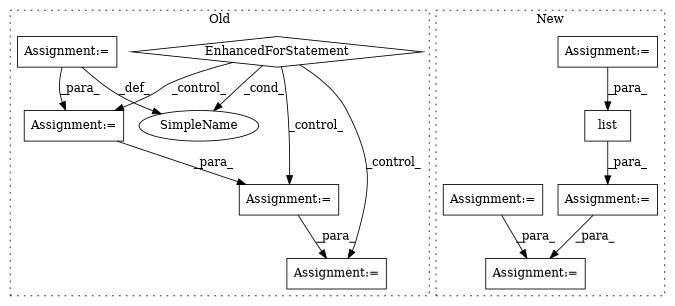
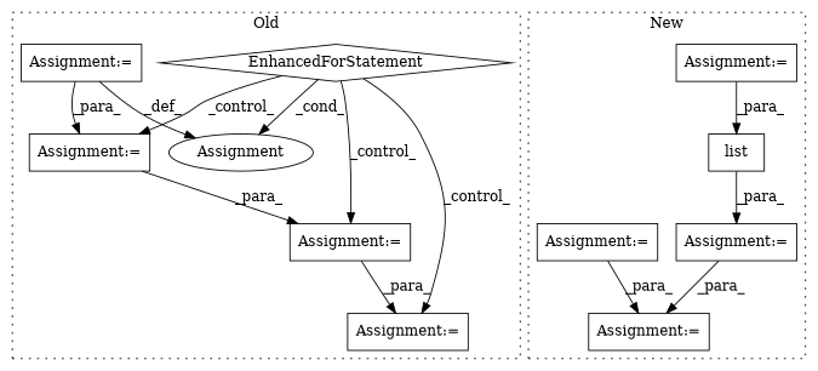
  digraph {
    node [a=7 l=1 s="6227,6298" shape=box]
    n1 [a=70 l="53,2" label=EnhancedForStatement shape=diamond]
    n2 [l="53,2" label="Assignment:="]
    n3 [l=20 label="Assignment:=" s=6589]
-   n4 [a=42 l=2 label=SimpleName s=6289 shape=ellipse]
+   n4 [a=42 l=2 label=Assignment s=6289 shape=ellipse]
    n5 [l=16 label="Assignment:=" s=6482]
    n6 [label="Assignment:=" s=6622]
    n7 [a=32 l="5,1" label=list s="8326,8360"]
    n8 [label="Assignment:=" s=8371]
    n9 [label="Assignment:=" s=7840]
    n10 [l=12 label="Assignment:=" s=7869]
    n11 [label="Assignment:=" s=8325]
    subgraph cluster_1 {
      label=Old
      style=dotted
      n1
      n2
      n3
      n4
      n5
      n6
    }
    subgraph cluster_2 {
      label=New
      style=dotted
      n7
      n8
      n9
      n10
      n11
    }
    n1 -> n3 [label=_control_]
    n1 -> n4 [label=_cond_]
    n1 -> n5 [label=_control_]
    n1 -> n6 [label=_control_]
    n2 -> n3 [label=_para_]
    n2 -> n4 [label=_def_]
    n3 -> n5 [label=_para_]
    n5 -> n6 [label=_para_]
    n7 -> n11 [label=_para_]
    n9 -> n7 [label=_para_]
    n10 -> n8 [label=_para_]
    n11 -> n8 [label=_para_]
  }
